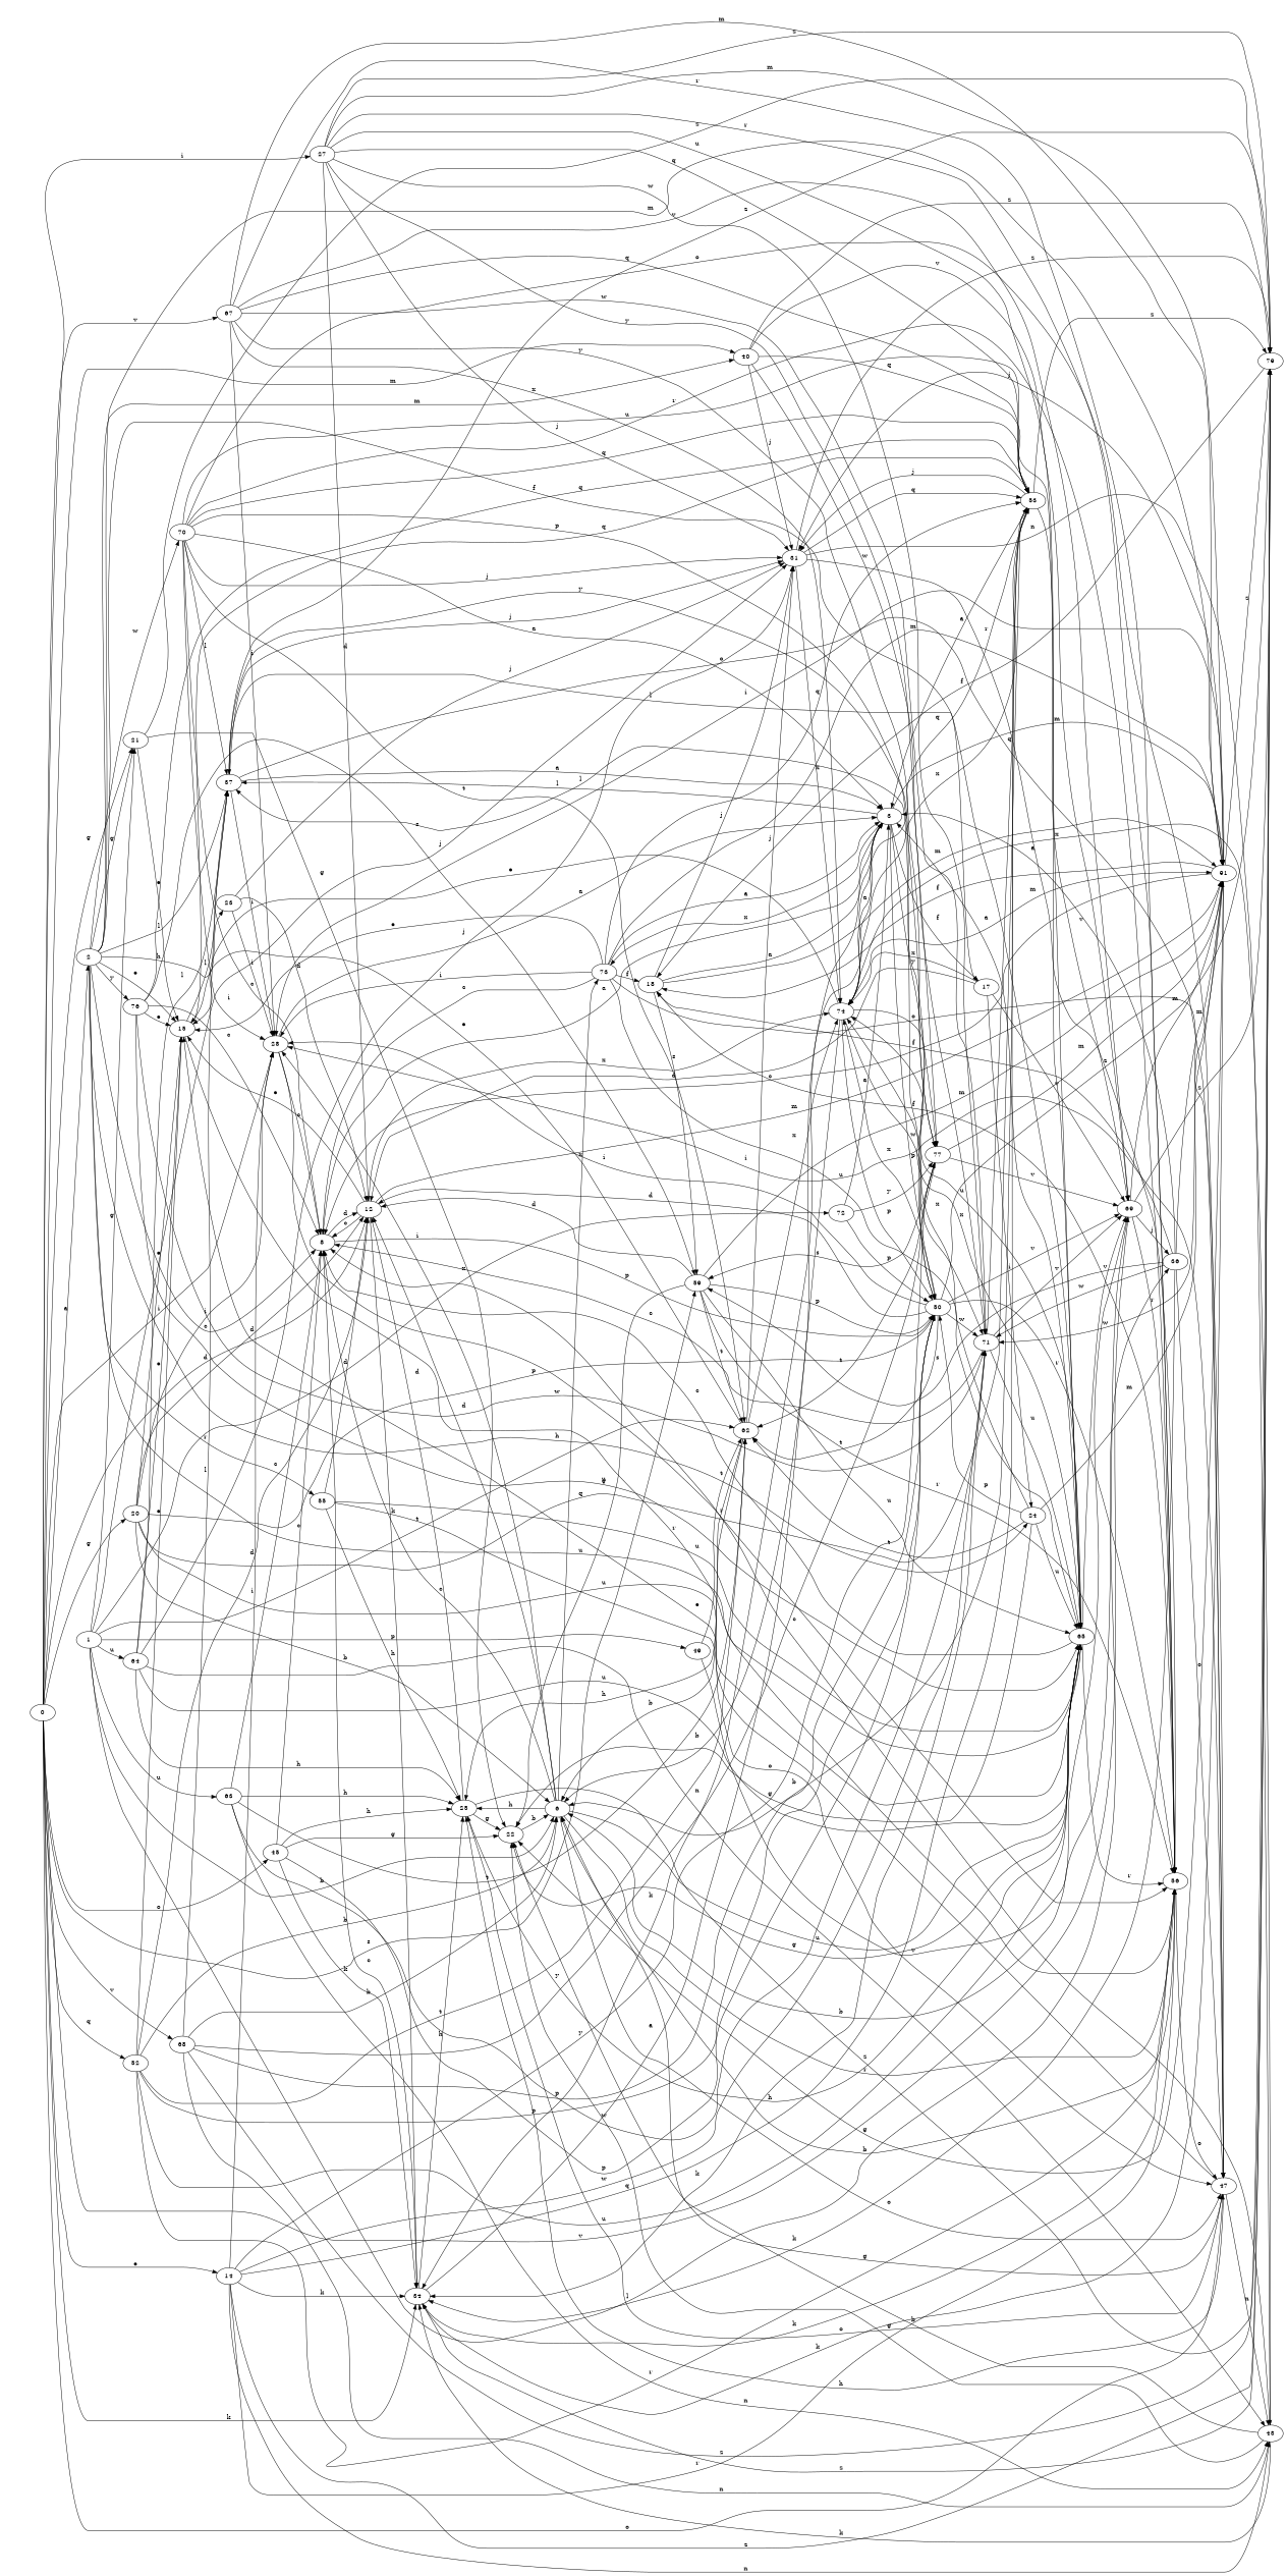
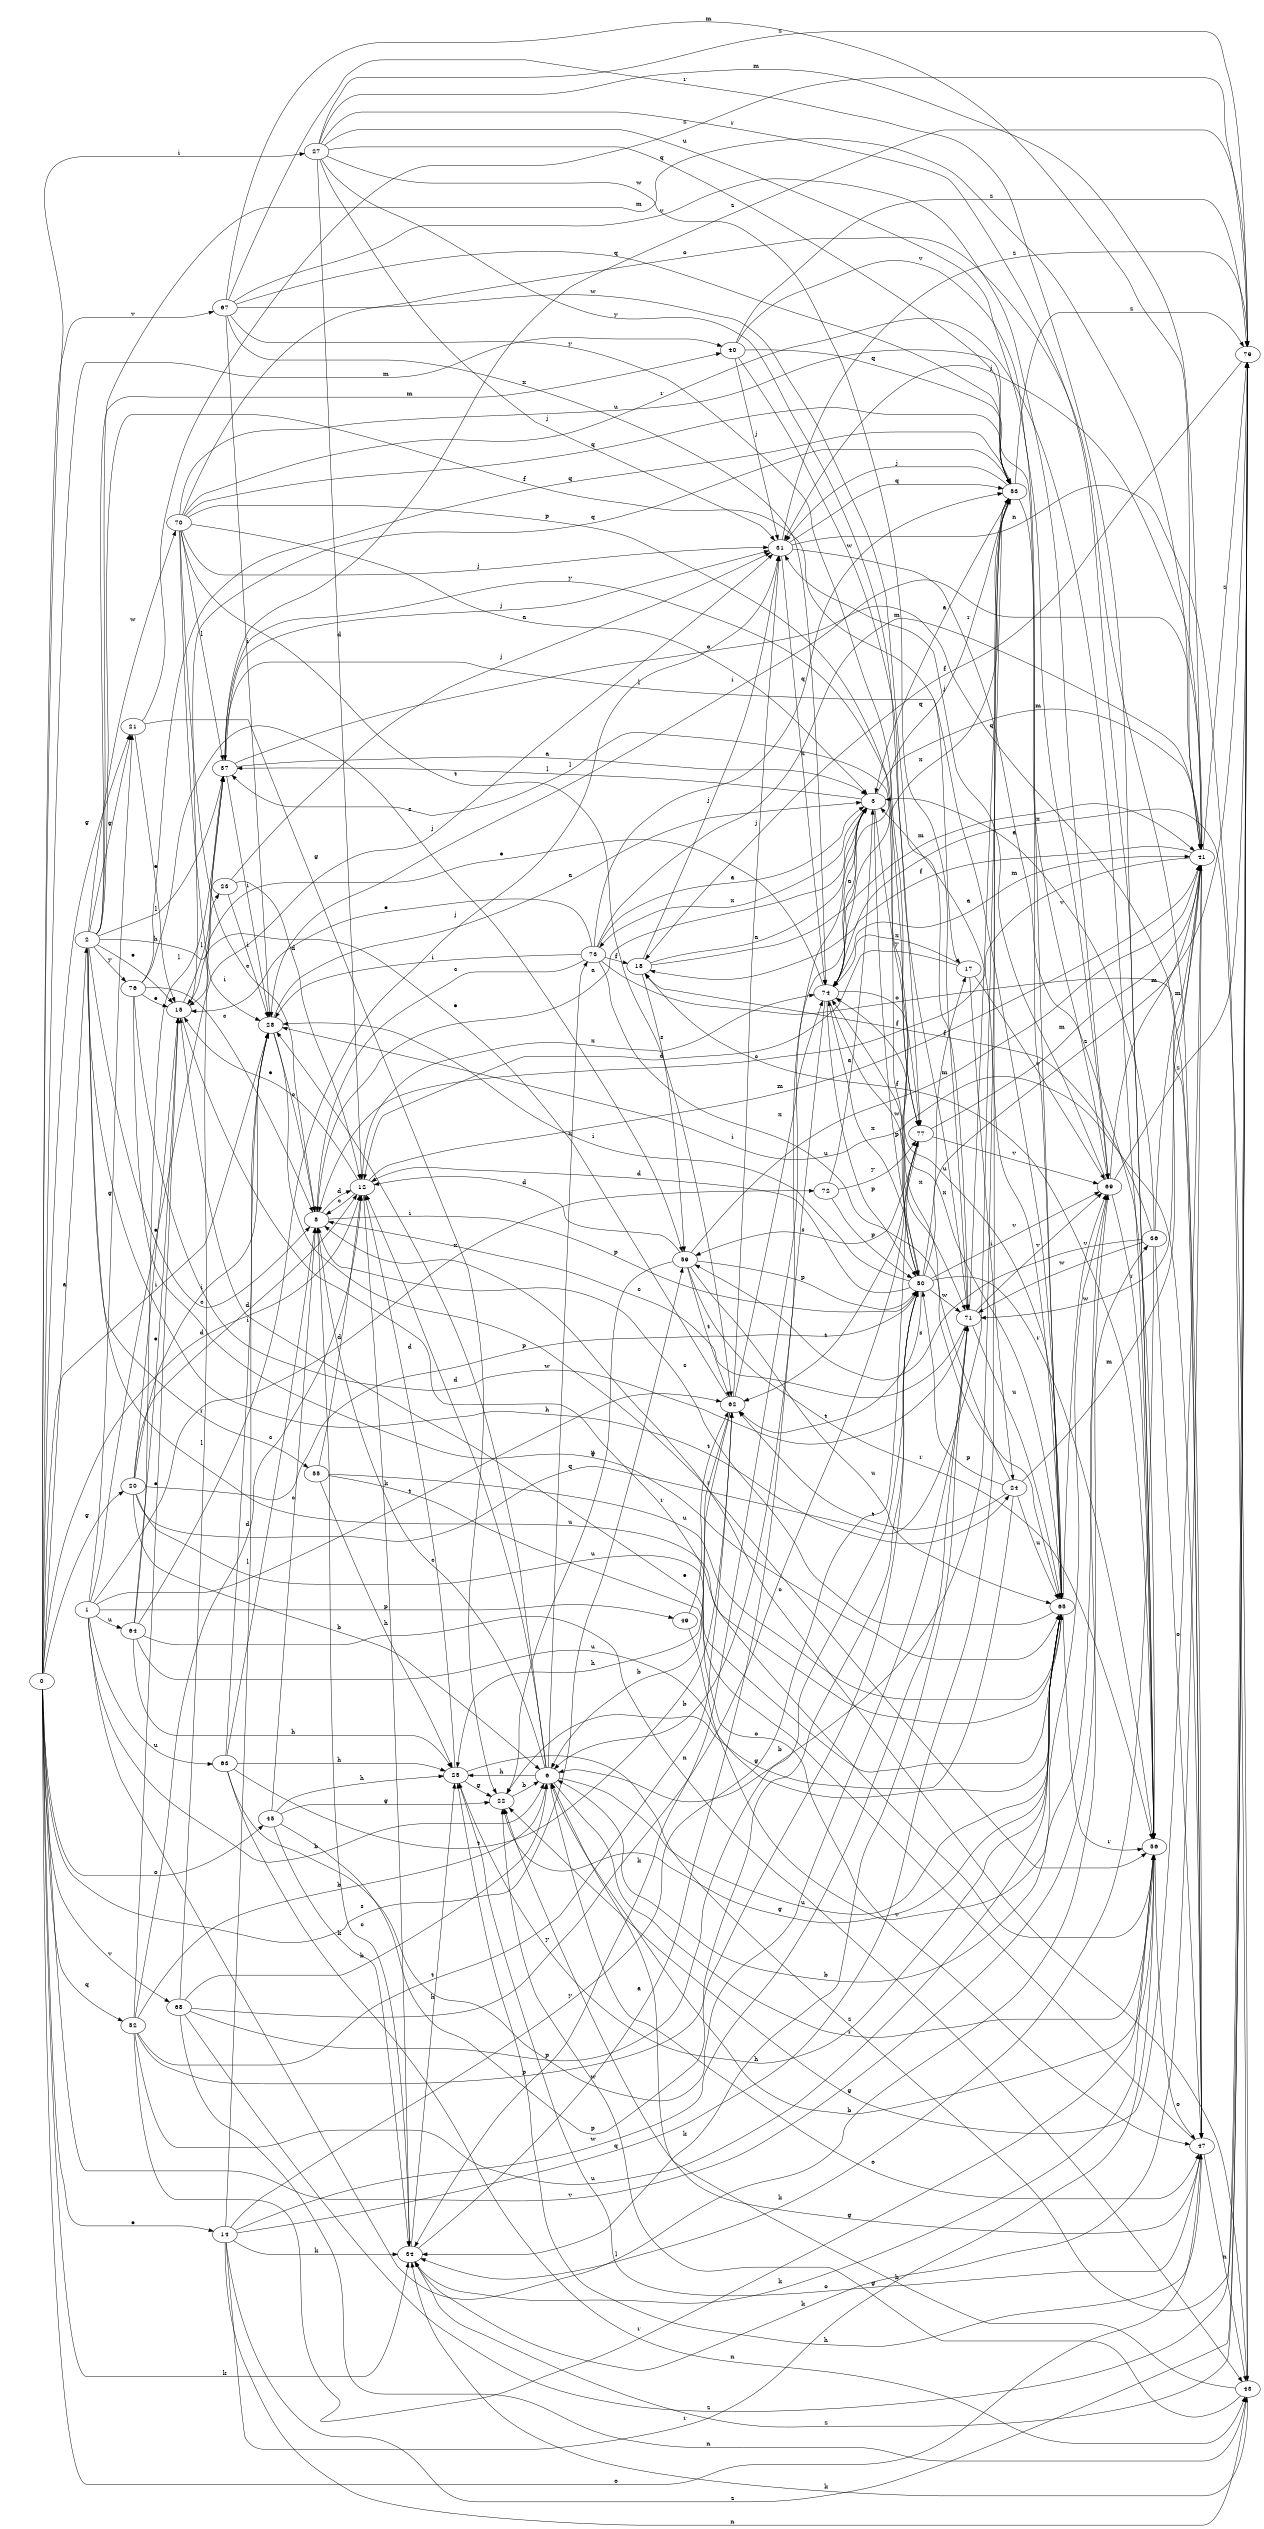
  strict digraph {
    rankdir=LR
    0
    2
    12
    14
    20
    21
    27
    28
    34
    40
    45
    47
    52
    59
    67
    68
    69
    15
    8
    17
    23
    24
    37
-   41 [label=91]
+   41
    55
    65
    70
    76
    74
    77
    56
    43
    53
    71
    79
    6
    50
    22
    31
    3
    25
    62
    1
    36
    49
    63
    64
    72
    73
    18
    0 -> 2 [label=a]
    0 -> 12 [label=d]
    0 -> 14 [label=e]
    0 -> 20 [label=g]
    0 -> 21 [label=g]
    0 -> 27 [label=i]
    0 -> 28 [label=i]
    0 -> 34 [label=k]
    0 -> 40 [label=m]
    0 -> 45 [label=o]
    0 -> 47 [label=o]
    0 -> 52 [label=q]
    0 -> 59 [label=s]
    0 -> 67 [label=v]
    0 -> 68 [label=v]
    0 -> 69 [label=v]
    2 -> 21 [label=g]
    2 -> 40 [label=m]
    2 -> 15 [label=e]
    2 -> 8 [label=c]
    2 -> 17 [label=f]
    2 -> 23 [label=h]
    2 -> 24 [label=h]
    2 -> 37 [label=l]
    2 -> 41 [label=m]
    2 -> 55 [label=r]
    2 -> 65 [label=u]
    2 -> 70 [label=w]
    2 -> 76 [label=y]
    12 -> 34 [label=k]
    12 -> 15 [label=e]
    12 -> 8 [label=c]
    12 -> 41 [label=m]
    12 -> 74 [label=x]
-   14 -> 28 [label=i]
+   14 -> 28 [label=l]
    14 -> 34 [label=k]
    14 -> 77 [label=y]
    14 -> 56 [label=r]
    14 -> 43 [label=n]
    14 -> 53 [label=q]
    14 -> 71 [label=w]
    14 -> 79 [label=z]
    20 -> 12 [label=d]
    20 -> 28 [label=i]
    20 -> 15 [label=e]
    20 -> 65 [label=u]
    20 -> 53 [label=q]
    20 -> 6 [label=b]
    20 -> 50 [label=p]
    21 -> 15 [label=e]
    21 -> 79 [label=z]
    21 -> 22 [label=g]
    27 -> 12 [label=d]
    27 -> 41 [label=m]
    27 -> 65 [label=u]
    27 -> 77 [label=y]
    27 -> 56 [label=r]
    27 -> 53 [label=q]
    27 -> 71 [label=w]
    27 -> 79 [label=z]
    27 -> 31 [label=j]
    28 -> 8 [label=c]
    28 -> 56 [label=r]
    28 -> 3 [label=a]
    34 -> 8 [label=c]
    34 -> 79 [label=z]
    34 -> 3 [label=a]
    34 -> 25 [label=h]
    40 -> 69 [label=v]
    40 -> 53 [label=q]
    40 -> 71 [label=w]
    40 -> 79 [label=z]
    40 -> 31 [label=j]
    45 -> 34 [label=k]
    45 -> 8 [label=c]
    45 -> 50 [label=p]
    45 -> 22 [label=g]
    45 -> 25 [label=h]
    47 -> 28 [label=i]
    47 -> 15 [label=e]
    47 -> 43 [label=n]
    47 -> 22 [label=g]
    47 -> 25 [label=h]
    52 -> 12 [label=d]
    52 -> 15 [label=e]
    52 -> 65 [label=u]
    52 -> 56 [label=r]
    52 -> 6 [label=b]
    52 -> 50 [label=p]
    52 -> 62 [label=t]
    59 -> 12 [label=d]
    59 -> 41 [label=m]
    59 -> 65 [label=u]
    59 -> 56 [label=r]
    59 -> 50 [label=p]
    59 -> 22 [label=g]
    59 -> 62 [label=t]
    67 -> 28 [label=i]
    67 -> 69 [label=v]
    67 -> 41 [label=m]
    67 -> 74 [label=x]
    67 -> 77 [label=y]
    67 -> 56 [label=r]
    67 -> 53 [label=q]
    67 -> 71 [label=w]
    68 -> 37 [label=l]
    68 -> 77 [label=y]
    68 -> 43 [label=n]
    68 -> 79 [label=z]
    68 -> 6 [label=b]
    68 -> 50 [label=p]
    69 -> 41 [label=m]
    69 -> 56 [label=r]
    69 -> 79 [label=z]
    69 -> 6 [label=b]
-   69 -> 36 [label=j]
+   69 -> 31 [label=j]
    15 -> 37 [label=l]
    15 -> 56 [label=r]
    15 -> 53 [label=q]
    8 -> 12 [label=d]
    8 -> 50 [label=p]
    8 -> 3 [label=a]
    17 -> 12 [label=d]
    17 -> 69 [label=v]
    17 -> 24 [label=i]
    17 -> 74 [label=x]
    23 -> 12 [label=d]
    23 -> 28 [label=i]
    23 -> 31 [label=j]
    24 -> 41 [label=m]
    24 -> 65 [label=u]
    24 -> 74 [label=x]
    24 -> 50 [label=p]
    24 -> 22 [label=g]
    24 -> 62 [label=t]
    37 -> 28 [label=i]
    37 -> 47 [label=o]
    37 -> 77 [label=y]
    37 -> 79 [label=z]
    37 -> 31 [label=j]
    37 -> 3 [label=a]
    41 -> 28 [label=i]
    41 -> 34 [label=k]
    41 -> 8 [label=c]
    41 -> 71 [label=w]
    41 -> 79 [label=z]
    41 -> 22 [label=g]
    41 -> 31 [label=j]
    41 -> 18 [label=f]
    55 -> 12 [label=d]
    55 -> 47 [label=o]
    55 -> 65 [label=u]
    55 -> 25 [label=h]
    65 -> 69 [label=v]
    65 -> 8 [label=c]
    65 -> 37 [label=l]
    65 -> 74 [label=x]
    65 -> 56 [label=r]
    65 -> 22 [label=g]
    65 -> 3 [label=a]
    65 -> 25 [label=h]
    70 -> 28 [label=i]
    70 -> 47 [label=o]
    70 -> 8 [label=c]
    70 -> 37 [label=l]
    70 -> 65 [label=u]
    70 -> 56 [label=r]
    70 -> 53 [label=q]
    70 -> 50 [label=p]
    70 -> 31 [label=j]
    70 -> 3 [label=a]
    70 -> 62 [label=t]
    76 -> 59 [label=s]
    76 -> 15 [label=e]
    76 -> 8 [label=c]
    76 -> 65 [label=u]
    76 -> 53 [label=q]
    76 -> 71 [label=w]
    74 -> 15 [label=e]
    74 -> 41 [label=m]
    74 -> 65 [label=u]
    74 -> 53 [label=q]
    74 -> 71 [label=w]
    74 -> 6 [label=b]
    74 -> 50 [label=p]
    74 -> 3 [label=a]
    77 -> 59 [label=s]
    77 -> 69 [label=v]
    77 -> 41 [label=m]
    77 -> 62 [label=t]
    56 -> 34 [label=k]
    56 -> 47 [label=o]
    56 -> 6 [label=b]
    56 -> 18 [label=f]
    43 -> 34 [label=k]
    43 -> 8 [label=c]
    43 -> 74 [label=x]
    43 -> 6 [label=b]
    43 -> 22 [label=g]
    53 -> 69 [label=v]
    53 -> 74 [label=x]
    53 -> 79 [label=z]
    53 -> 6 [label=b]
    53 -> 31 [label=j]
    53 -> 3 [label=a]
    71 -> 34 [label=k]
    71 -> 69 [label=v]
    71 -> 8 [label=c]
    71 -> 65 [label=u]
    71 -> 53 [label=q]
    79 -> 18 [label=f]
    6 -> 12 [label=d]
    6 -> 28 [label=i]
    6 -> 47 [label=o]
    6 -> 8 [label=c]
    6 -> 65 [label=u]
    6 -> 56 [label=r]
    6 -> 25 [label=h]
    6 -> 73 [label=x]
    50 -> 12 [label=d]
    50 -> 28 [label=i]
    50 -> 69 [label=v]
    50 -> 37 [label=l]
    50 -> 74 [label=x]
    50 -> 56 [label=r]
    50 -> 71 [label=w]
    50 -> 79 [label=z]
    50 -> 62 [label=t]
    22 -> 6 [label=b]
    31 -> 74 [label=x]
    31 -> 56 [label=r]
    31 -> 43 [label=n]
    31 -> 53 [label=q]
    31 -> 79 [label=z]
    3 -> 34 [label=k]
-   3 -> 17 [label=f]
+   50 -> 17 [label=f]
    3 -> 37 [label=l]
    3 -> 41 [label=m]
    3 -> 77 [label=y]
    3 -> 50 [label=p]
    3 -> 73 [label=x]
    25 -> 12 [label=d]
    25 -> 47 [label=o]
    25 -> 79 [label=z]
    25 -> 22 [label=g]
    62 -> 15 [label=e]
    62 -> 74 [label=x]
    62 -> 6 [label=b]
    62 -> 31 [label=j]
    62 -> 25 [label=h]
    1 -> 21 [label=g]
    1 -> 6 [label=b]
    1 -> 31 [label=j]
    1 -> 62 [label=t]
    1 -> 36 [label=l]
    1 -> 49 [label=p]
    1 -> 63 [label=u]
    1 -> 64 [label=u]
    1 -> 72 [label=x]
    36 -> 34 [label=k]
    36 -> 47 [label=o]
    36 -> 59 [label=s]
    36 -> 41 [label=m]
    36 -> 71 [label=w]
    36 -> 3 [label=a]
    36 -> 18 [label=f]
    49 -> 69 [label=v]
    49 -> 62 [label=t]
+   63 -> 28 [label=i]
    63 -> 8 [label=c]
    63 -> 43 [label=n]
    63 -> 71 [label=w]
    63 -> 25 [label=h]
    63 -> 62 [label=t]
    64 -> 15 [label=e]
    64 -> 37 [label=l]
    64 -> 65 [label=u]
    64 -> 43 [label=n]
    64 -> 31 [label=j]
    64 -> 25 [label=h]
    72 -> 77 [label=y]
    72 -> 50 [label=p]
    72 -> 3 [label=a]
    73 -> 28 [label=i]
    73 -> 47 [label=o]
    73 -> 15 [label=e]
    73 -> 8 [label=c]
    73 -> 41 [label=m]
    73 -> 65 [label=u]
    73 -> 53 [label=q]
    73 -> 3 [label=a]
    73 -> 18 [label=f]
    18 -> 59 [label=s]
    18 -> 41 [label=m]
    18 -> 31 [label=j]
    18 -> 3 [label=a]
  }
